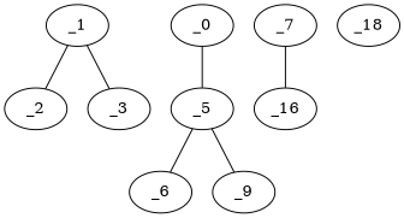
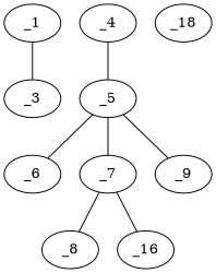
  graph {
    node [charge=0 chem=2 symbol="O  " x=0.5 y=0]
    edge [valence=1]
    _1 [charge=2 chem=34 symbol="Pt "]
-   _2 [chem=4 symbol="N  " y=-2.35]
    _3 [chem=4 symbol="N  " x=1.5 y=-2.15]
-   _4 [charge=1 x=1.5 label=_0]
+   _4 [charge=1 x=1.5]
    _5 [chem=1 symbol="C  " x=2.5 y=-2.35]
    _6 [x=0.75 y=-4.35]
    _7 [chem=6 symbol="P  " x=2.25 y=-4.15]
    _9 [charge=-1 x=1.5 y=-6.15]
+   _8 [y=-6.35]
    n10 [charge=1 label=_16 x=2.5 y=-5.8]
    n11 [charge=1 chem=29 label=_18 symbol="Na " x=2.5]
-   _1 -- _2
    _1 -- _3
    _4 -- _5
    _5 -- _6 [valence=2]
+   _5 -- _7
    _5 -- _9
+   _7 -- _8 [valence=2]
    _7 -- n10
  }
